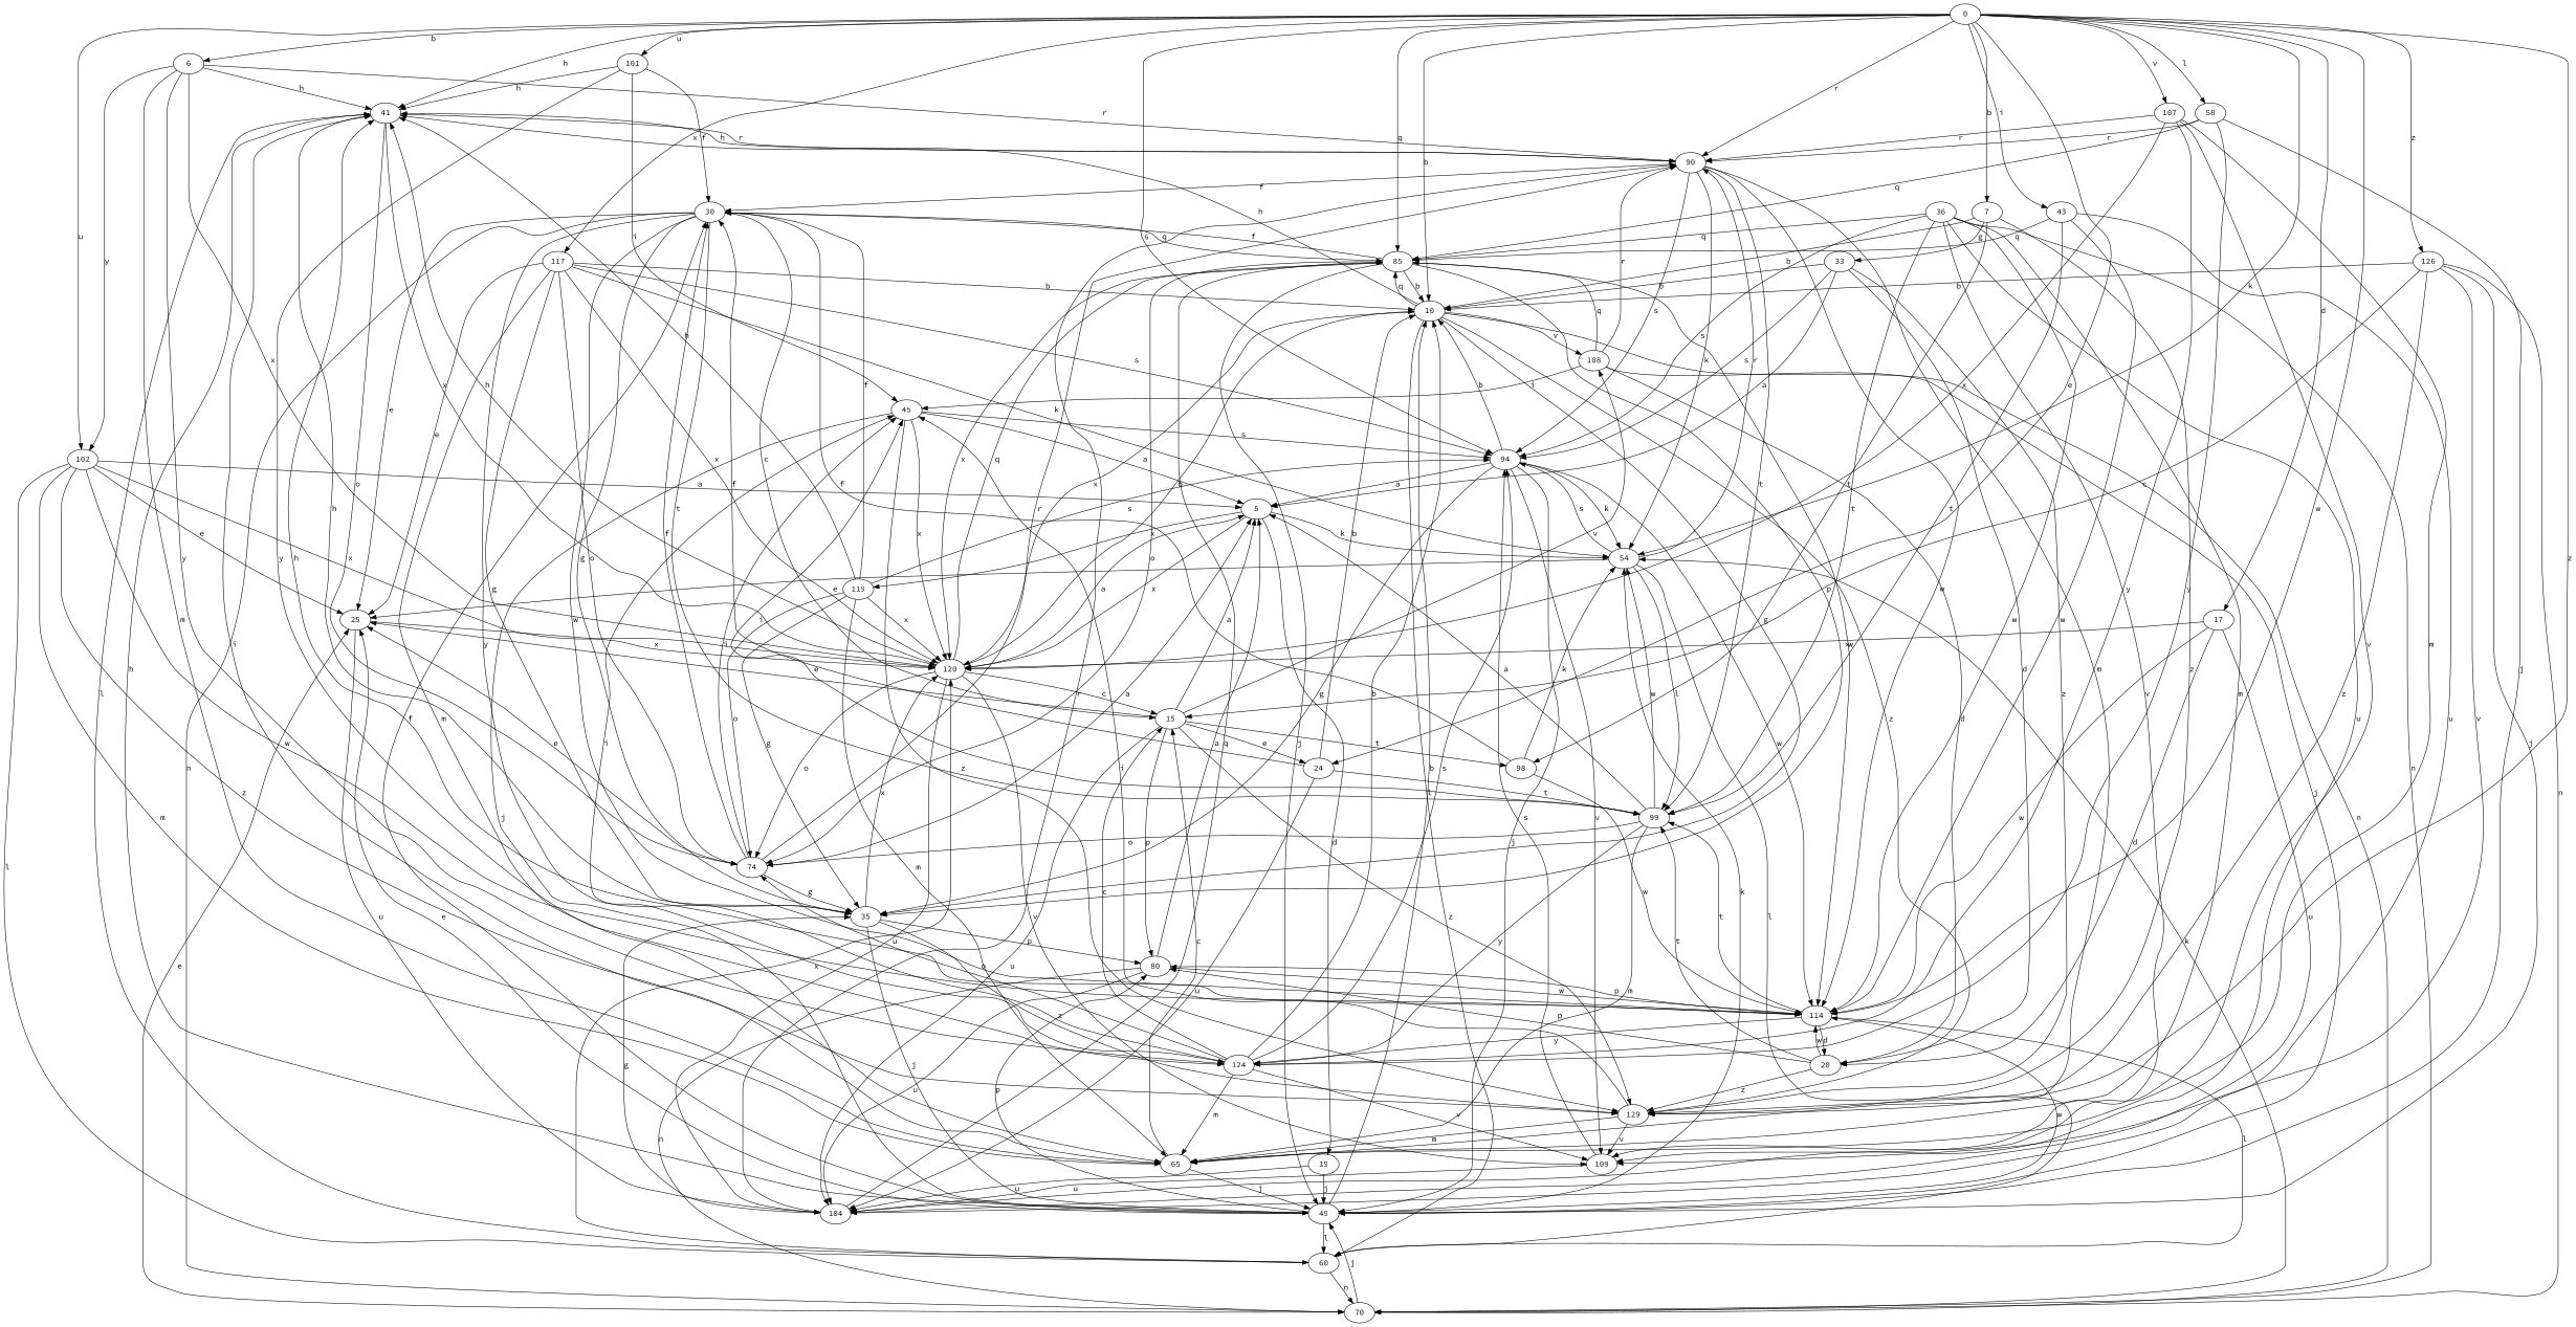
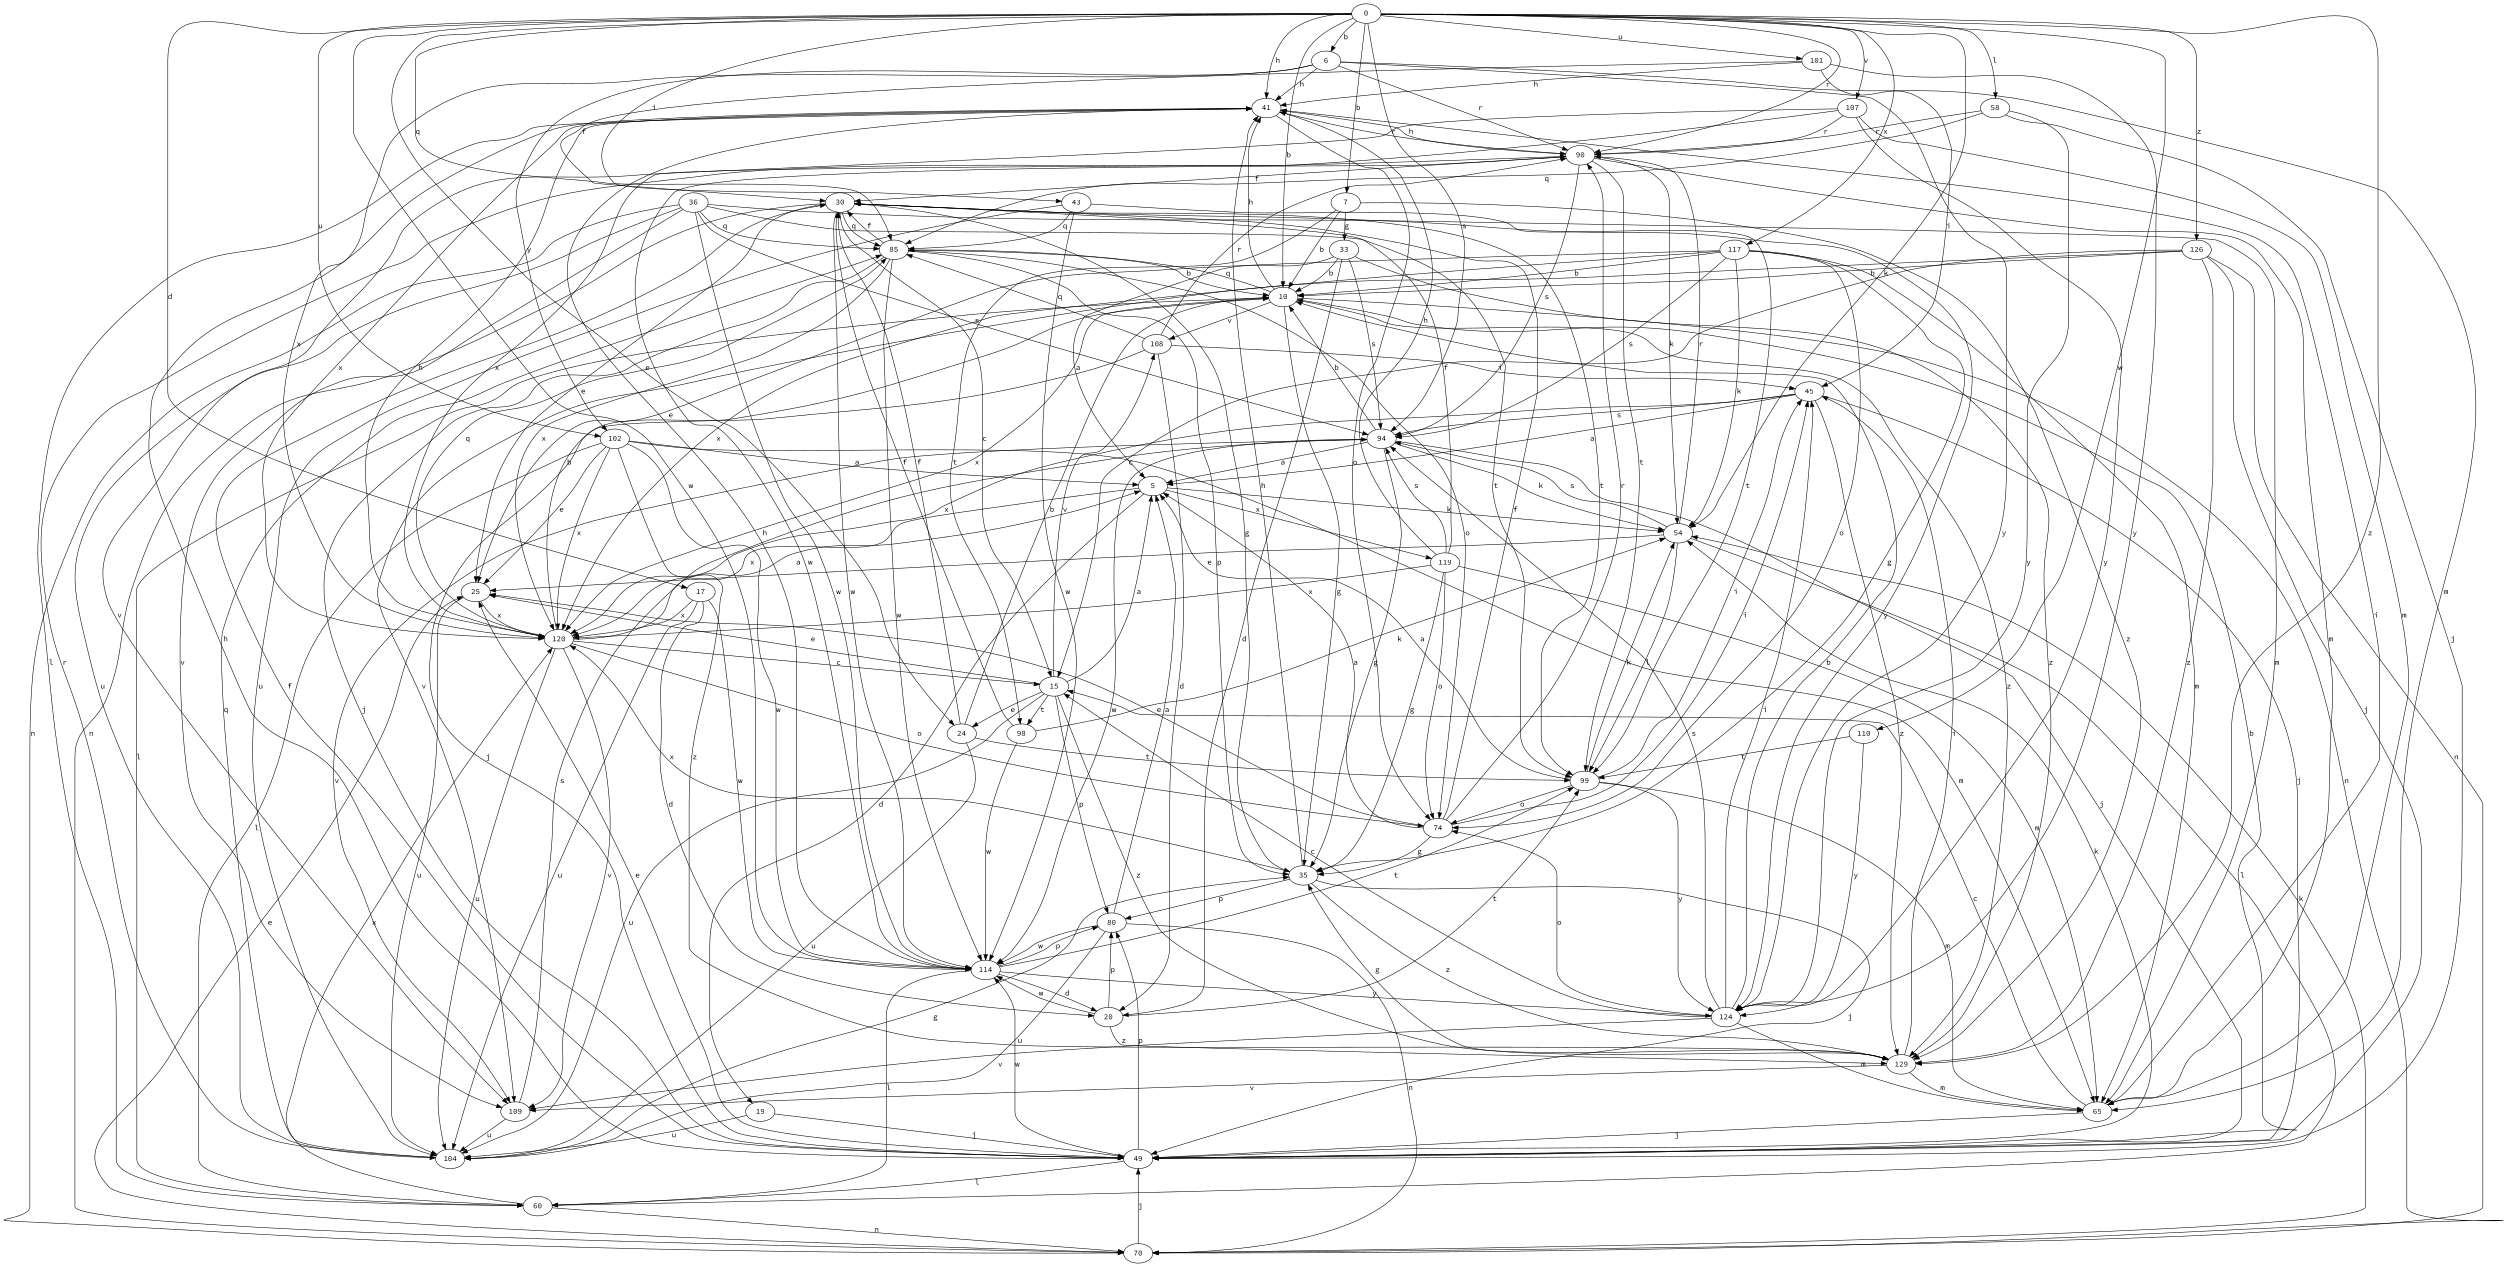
  strict digraph {
    fontname="Source Code Pro"
    node [fontname="Source Code Pro"]
    edge [fontname="Source Code Pro"]
    0
    6
    7
    10
    17
    24
    41
    43
    54
    58
    85
    90
    94
    101
    102
    107
+   110
    114
    117
    126
    129
    120
    65
    124
    33
    98
    35
    60
    70
    108
    104
    20
    99
    30
    36
    109
    74
    25
    49
    5
    45
    80
    15
    19
    119
    0 -> 6 [label=b]
    0 -> 7 [label=b]
    0 -> 10 [label=b]
    0 -> 17 [label=d]
    0 -> 24 [label=e]
    0 -> 41 [label=h]
    0 -> 43 [label=i]
    0 -> 54 [label=k]
    0 -> 58 [label=l]
    0 -> 85 [label=q]
    0 -> 90 [label=r]
    0 -> 94 [label=s]
    0 -> 101 [label=u]
    0 -> 102 [label=u]
    0 -> 107 [label=v]
+   0 -> 110 [label=w]
    0 -> 114 [label=w]
    0 -> 117 [label=x]
    0 -> 126 [label=z]
    0 -> 129 [label=z]
    6 -> 41 [label=h]
    6 -> 90 [label=r]
    6 -> 102 [label=y]
    6 -> 120 [label=x]
    6 -> 65 [label=m]
    6 -> 124 [label=y]
    7 -> 10 [label=b]
    7 -> 129 [label=z]
    7 -> 33 [label=g]
    7 -> 98 [label=t]
    10 -> 41 [label=h]
    10 -> 85 [label=q]
    10 -> 129 [label=z]
    10 -> 120 [label=x]
    10 -> 35 [label=g]
    10 -> 60 [label=l]
    10 -> 70 [label=n]
    10 -> 108 [label=v]
    17 -> 114 [label=w]
    17 -> 120 [label=x]
    17 -> 104 [label=u]
    17 -> 20 [label=d]
    24 -> 10 [label=b]
    24 -> 104 [label=u]
    24 -> 99 [label=t]
    24 -> 30 [label=f]
    41 -> 90 [label=r]
    41 -> 120 [label=x]
-   60 -> 41 [label=l]
+   41 -> 60 [label=l]
    41 -> 74 [label=o]
    43 -> 85 [label=q]
    43 -> 114 [label=w]
    43 -> 104 [label=u]
    43 -> 99 [label=t]
    54 -> 90 [label=r]
    54 -> 94 [label=s]
    54 -> 60 [label=l]
    54 -> 99 [label=l]
    54 -> 25 [label=e]
    58 -> 85 [label=q]
    58 -> 90 [label=r]
    58 -> 124 [label=y]
    58 -> 49 [label=j]
    85 -> 10 [label=b]
    85 -> 114 [label=w]
    85 -> 120 [label=x]
    85 -> 35 [label=p]
    85 -> 30 [label=f]
    85 -> 74 [label=o]
    85 -> 49 [label=j]
    90 -> 41 [label=h]
    90 -> 54 [label=k]
    90 -> 94 [label=s]
    90 -> 114 [label=w]
    90 -> 65 [label=m]
    90 -> 99 [label=t]
    90 -> 30 [label=f]
    94 -> 10 [label=b]
    94 -> 54 [label=k]
    94 -> 114 [label=w]
    94 -> 35 [label=g]
    94 -> 109 [label=v]
    94 -> 49 [label=j]
    94 -> 5 [label=a]
    101 -> 41 [label=h]
    101 -> 124 [label=y]
    101 -> 30 [label=f]
    101 -> 45 [label=i]
    102 -> 114 [label=w]
    102 -> 129 [label=z]
    102 -> 120 [label=x]
    102 -> 65 [label=m]
    102 -> 60 [label=l]
    102 -> 25 [label=e]
    102 -> 5 [label=a]
    107 -> 90 [label=r]
    107 -> 120 [label=x]
    107 -> 65 [label=m]
    107 -> 124 [label=y]
    107 -> 109 [label=v]
+   110 -> 124 [label=y]
+   110 -> 99 [label=t]
    114 -> 41 [label=h]
    114 -> 124 [label=y]
    114 -> 60 [label=l]
    114 -> 20 [label=d]
    114 -> 99 [label=t]
    114 -> 80 [label=p]
    117 -> 10 [label=b]
    117 -> 54 [label=k]
    117 -> 94 [label=s]
    117 -> 120 [label=x]
    117 -> 65 [label=m]
    117 -> 35 [label=g]
    117 -> 74 [label=o]
    117 -> 25 [label=e]
    126 -> 10 [label=b]
    126 -> 129 [label=z]
    126 -> 70 [label=n]
    126 -> 109 [label=v]
    126 -> 49 [label=j]
    126 -> 15 [label=c]
    129 -> 65 [label=m]
+   129 -> 35 [label=g]
    129 -> 109 [label=v]
    129 -> 45 [label=i]
    120 -> 10 [label=b]
    120 -> 41 [label=h]
    120 -> 85 [label=q]
    120 -> 104 [label=u]
    120 -> 109 [label=v]
    120 -> 74 [label=o]
    120 -> 5 [label=a]
    120 -> 15 [label=c]
    65 -> 41 [label=i]
    65 -> 49 [label=j]
    65 -> 15 [label=c]
    124 -> 10 [label=b]
    124 -> 94 [label=s]
    124 -> 65 [label=m]
    124 -> 109 [label=v]
    124 -> 74 [label=o]
    124 -> 45 [label=i]
    124 -> 15 [label=c]
    33 -> 10 [label=b]
    33 -> 94 [label=s]
    33 -> 129 [label=z]
    33 -> 20 [label=d]
    33 -> 5 [label=a]
    98 -> 54 [label=k]
    98 -> 114 [label=w]
    98 -> 30 [label=f]
    35 -> 41 [label=h]
    35 -> 129 [label=z]
    35 -> 120 [label=x]
    35 -> 49 [label=j]
    35 -> 80 [label=p]
    60 -> 120 [label=x]
    60 -> 70 [label=n]
    70 -> 54 [label=k]
    70 -> 25 [label=e]
    70 -> 49 [label=j]
    108 -> 85 [label=q]
    108 -> 90 [label=r]
    108 -> 20 [label=d]
    108 -> 49 [label=j]
    108 -> 45 [label=i]
    104 -> 85 [label=q]
    104 -> 90 [label=r]
    104 -> 35 [label=g]
    20 -> 114 [label=w]
    20 -> 129 [label=z]
    20 -> 99 [label=t]
    20 -> 80 [label=p]
-   99 -> 54 [label=w]
+   99 -> 54 [label=k]
    99 -> 65 [label=m]
    99 -> 124 [label=y]
    99 -> 74 [label=o]
    99 -> 5 [label=a]
    99 -> 45 [label=i]
    30 -> 85 [label=q]
    30 -> 114 [label=w]
    30 -> 124 [label=y]
    30 -> 35 [label=g]
    30 -> 70 [label=n]
    30 -> 99 [label=t]
    30 -> 25 [label=e]
    30 -> 15 [label=c]
    36 -> 85 [label=q]
    36 -> 94 [label=s]
    36 -> 114 [label=w]
    36 -> 65 [label=m]
    36 -> 70 [label=n]
    36 -> 104 [label=u]
    36 -> 99 [label=t]
    36 -> 109 [label=v]
    109 -> 94 [label=s]
    109 -> 104 [label=u]
    74 -> 90 [label=r]
    74 -> 35 [label=g]
    74 -> 30 [label=f]
    74 -> 25 [label=e]
    74 -> 5 [label=a]
    74 -> 45 [label=i]
    25 -> 120 [label=x]
    25 -> 104 [label=u]
    49 -> 10 [label=b]
    49 -> 41 [label=h]
    49 -> 54 [label=k]
    49 -> 114 [label=w]
    49 -> 60 [label=l]
    49 -> 30 [label=f]
    49 -> 25 [label=e]
    49 -> 80 [label=p]
    5 -> 54 [label=k]
    5 -> 120 [label=x]
    5 -> 19 [label=d]
    5 -> 119 [label=x]
    45 -> 94 [label=s]
    45 -> 129 [label=z]
    45 -> 120 [label=x]
    45 -> 49 [label=j]
    45 -> 5 [label=a]
    80 -> 114 [label=w]
    80 -> 70 [label=n]
    80 -> 104 [label=u]
    80 -> 5 [label=a]
    15 -> 24 [label=e]
    15 -> 129 [label=z]
    15 -> 98 [label=t]
    15 -> 108 [label=v]
    15 -> 104 [label=u]
    15 -> 25 [label=e]
    15 -> 5 [label=a]
    15 -> 80 [label=p]
    19 -> 104 [label=u]
    19 -> 49 [label=j]
    119 -> 41 [label=h]
    119 -> 94 [label=s]
    119 -> 120 [label=x]
    119 -> 65 [label=m]
    119 -> 35 [label=g]
    119 -> 30 [label=f]
    119 -> 74 [label=o]
  }
